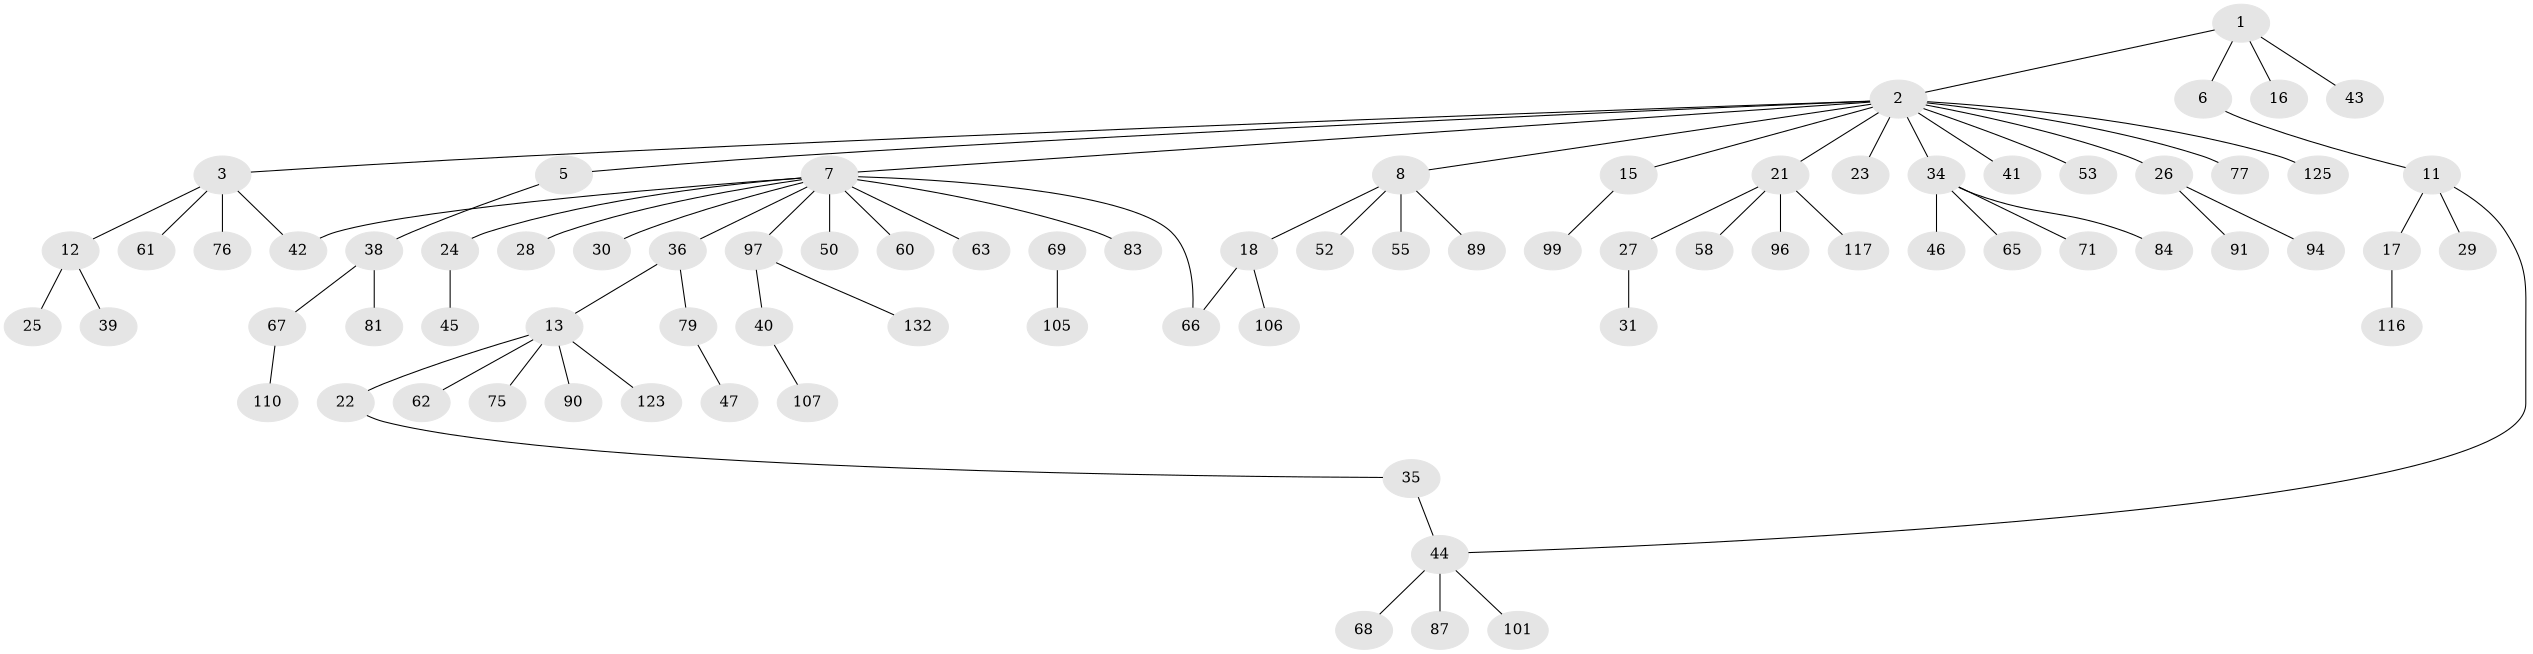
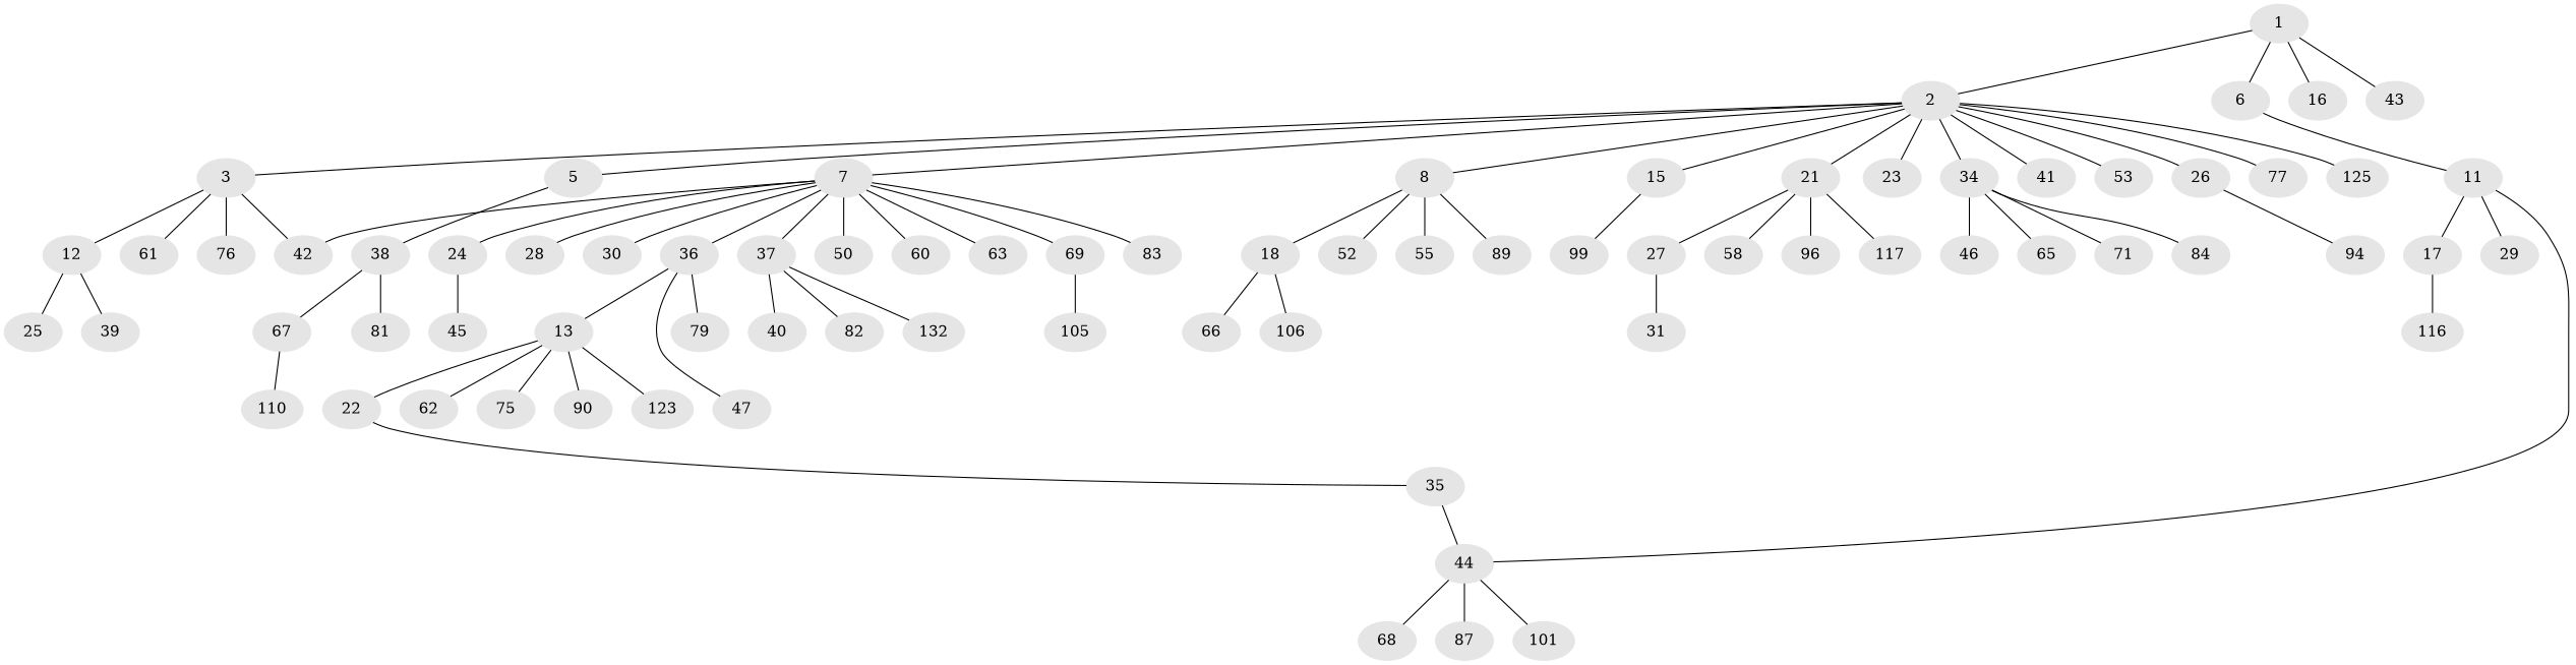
  graph {
    node [color=gray90 style=filled]
    2 [super="+4"]
    3
    5
    7 [super="+33+14+10+26+9"]
    8
    15 [super="+85+70+97"]
    21 [super="+32"]
    23
    34
    41 [super="+121+114"]
    53 [super="+80"]
    n12 [label=26 super="+64"]
    77
    125
    1
    6
    16 [super="+100"]
    43 [super="+112"]
    11 [super="+95"]
    12 [super="+57+20"]
    42 [super="+51"]
    61
    76
    38
    24
    28
    30
    36
-   37 [label=97]
+   37
    50
    60
    63
    69 [super="+92+72"]
    83
    18
    52
    55 [super="+115+109"]
    89
    99
    27
    58
    96
    117
    46 [super="+49+129"]
    65
    71 [super="+78"]
    84
-   91
    94
    25
    39
    67
    81
    17
    29
    44 [super="+73"]
    13 [super="+48"]
    22
    62
    75
    90 [super="+102"]
    123
    45
    47 [super="+98"]
    79 [super="+118"]
    40
+   82
    132
    105
    66
    106
    116 [super="+131"]
    68
    87 [super="+88"]
    101
    35
    31 [super="+108+111"]
-   107 [super="+127"]
    110
    2 -- 3
    2 -- 5
    2 -- 7
    2 -- 8
    2 -- 15
    2 -- 21
    2 -- 23
    2 -- 34
    2 -- 41
    2 -- 53
    2 -- n12
    2 -- 77
    2 -- 125
    3 -- 12
    3 -- 42
    3 -- 61
    3 -- 76
    5 -- 38
    7 -- 42
    7 -- 24
    7 -- 28
    7 -- 30
    7 -- 36
    7 -- 37
    7 -- 50
    7 -- 60
    7 -- 63
-   7 -- 66
+   7 -- 69
    7 -- 83
    8 -- 18
    8 -- 52
    8 -- 55
    8 -- 89
    15 -- 99
    21 -- 27
    21 -- 58
    21 -- 96
    21 -- 117
    34 -- 46
    34 -- 65
    34 -- 71
    34 -- 84
-   n12 -- 91
    n12 -- 94
    1 -- 2
    1 -- 6
    1 -- 16
    1 -- 43
    6 -- 11
    11 -- 17
    11 -- 29
    11 -- 44
    12 -- 25
    12 -- 39
    38 -- 67
    38 -- 81
    24 -- 45
    36 -- 13
-   79 -- 47
+   36 -- 47
    36 -- 79
    37 -- 40
+   37 -- 82
    37 -- 132
    69 -- 105
    18 -- 66
    18 -- 106
    27 -- 31
    67 -- 110
    17 -- 116
    44 -- 68
    44 -- 87
    44 -- 101
    13 -- 22
    13 -- 62
    13 -- 75
    13 -- 90
    13 -- 123
    22 -- 35
-   40 -- 107
    35 -- 44
  }
